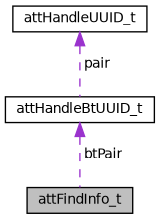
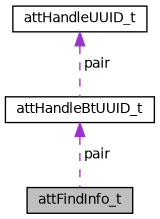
  digraph {
    node [color=black fillcolor=white fontname=Helvetica fontsize=10 shape=record style=filled]
    edge [color=darkorchid3 dir=back fontname=Helvetica fontsize=10 labelfontname=Helvetica labelfontsize=10 style=dashed]
    n1 [fillcolor=grey75 fontcolor=black height=0.2 label=attFindInfo_t width=0.4]
    n2 [height=0.2 label=attHandleUUID_t width=0.4]
    n3 [height=0.2 label=attHandleBtUUID_t width=0.4]
    n2 -> n3 [label=" pair"]
-   n3 -> n1 [label=" btPair"]
+   n3 -> n1 [label=" pair"]
  }
